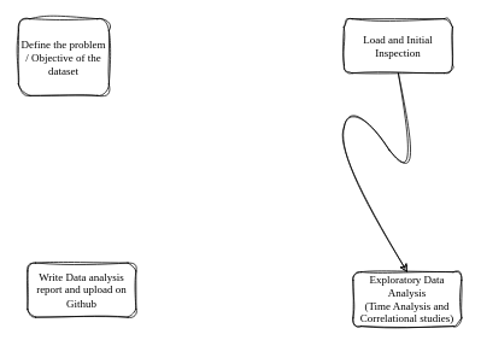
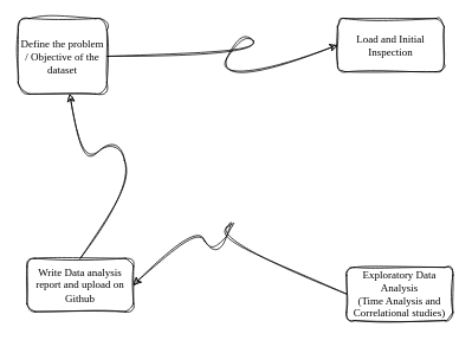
  <mxCell id="0" />
  <mxCell id="1" parent="0" />
  <mxCell id="2" value="Define the problem / Objective of the dataset" style="rounded=1;whiteSpace=wrap;html=1;sketch=1;hachureGap=4;jiggle=2;curveFitting=1;fontFamily=Architects Daughter;fontSource=https%3A%2F%2Ffonts.googleapis.com%2Fcss%3Ffamily%3DArchitects%2BDaughter;" parent="1" vertex="1"><mxGeometry x="20" y="20" width="100" height="85" as="geometry" /></mxCell>
  <mxCell id="3" value="Load and Initial Inspection" style="rounded=1;whiteSpace=wrap;html=1;sketch=1;hachureGap=4;jiggle=2;curveFitting=1;fontFamily=Architects Daughter;fontSource=https%3A%2F%2Ffonts.googleapis.com%2Fcss%3Ffamily%3DArchitects%2BDaughter;" parent="1" vertex="1"><mxGeometry x="380" y="20" width="120" height="60" as="geometry" /></mxCell>
  <mxCell id="4" value="&lt;div&gt;Write Data analysis report and upload on Github&lt;/div&gt;" style="rounded=1;whiteSpace=wrap;html=1;sketch=1;hachureGap=4;jiggle=2;curveFitting=1;fontFamily=Architects Daughter;fontSource=https%3A%2F%2Ffonts.googleapis.com%2Fcss%3Ffamily%3DArchitects%2BDaughter;" parent="1" vertex="1"><mxGeometry x="30" y="290" width="120" height="60" as="geometry" /></mxCell>
  <mxCell id="5" value="Exploratory Data Analysis&lt;div&gt;(Time Analysis and Correlational studies)&lt;/div&gt;" style="rounded=1;whiteSpace=wrap;html=1;sketch=1;hachureGap=4;jiggle=2;curveFitting=1;fontFamily=Architects Daughter;fontSource=https%3A%2F%2Ffonts.googleapis.com%2Fcss%3Ffamily%3DArchitects%2BDaughter;" parent="1" vertex="1"><mxGeometry x="390" y="300" width="120" height="60" as="geometry" /></mxCell>
- <mxCell id="8" value="" style="curved=1;endArrow=classic;html=1;rounded=0;sketch=1;hachureGap=4;jiggle=2;curveFitting=1;fontFamily=Architects Daughter;fontSource=https%3A%2F%2Ffonts.googleapis.com%2Fcss%3Ffamily%3DArchitects%2BDaughter;exitX=0.5;exitY=1;exitDx=0;exitDy=0;entryX=0.5;entryY=0;entryDx=0;entryDy=0;" parent="1" source="3" target="5" edge="1"><mxGeometry width="50" height="50" relative="1" as="geometry"><mxPoint x="140" y="130" as="sourcePoint" /><mxPoint x="380" y="130" as="targetPoint" /><Array as="points"><mxPoint x="470" y="220" /><mxPoint x="390" y="110" /><mxPoint x="370" y="170" /></Array></mxGeometry></mxCell>
+ <mxCell id="6" value="" style="curved=1;endArrow=classic;html=1;rounded=0;sketch=1;hachureGap=4;jiggle=2;curveFitting=1;fontFamily=Architects Daughter;fontSource=https%3A%2F%2Ffonts.googleapis.com%2Fcss%3Ffamily%3DArchitects%2BDaughter;exitX=1;exitY=0.5;exitDx=0;exitDy=0;entryX=0;entryY=0.5;entryDx=0;entryDy=0;" parent="1" source="2" target="3" edge="1"><mxGeometry width="50" height="50" relative="1" as="geometry"><mxPoint x="280" y="220" as="sourcePoint" /><mxPoint x="330" y="170" as="targetPoint" /><Array as="points"><mxPoint x="300" y="60" /><mxPoint x="270" y="30" /><mxPoint x="240" y="100" /></Array></mxGeometry></mxCell>
+ <mxCell id="7" value="" style="curved=1;endArrow=classic;html=1;rounded=0;sketch=1;hachureGap=4;jiggle=2;curveFitting=1;fontFamily=Architects Daughter;fontSource=https%3A%2F%2Ffonts.googleapis.com%2Fcss%3Ffamily%3DArchitects%2BDaughter;exitX=0;exitY=0.5;exitDx=0;exitDy=0;entryX=1;entryY=0.5;entryDx=0;entryDy=0;" parent="1" source="5" target="4" edge="1"><mxGeometry width="50" height="50" relative="1" as="geometry"><mxPoint x="120" y="200" as="sourcePoint" /><mxPoint x="360" y="200" as="targetPoint" /><Array as="points"><mxPoint x="240" y="270" /><mxPoint x="270" y="240" /><mxPoint x="240" y="290" /><mxPoint x="220" y="250" /></Array></mxGeometry></mxCell>
+ <mxCell id="9" value="" style="curved=1;endArrow=classic;html=1;rounded=0;sketch=1;hachureGap=4;jiggle=2;curveFitting=1;fontFamily=Architects Daughter;fontSource=https%3A%2F%2Ffonts.googleapis.com%2Fcss%3Ffamily%3DArchitects%2BDaughter;exitX=0.5;exitY=0;exitDx=0;exitDy=0;entryX=0.583;entryY=1;entryDx=0;entryDy=0;entryPerimeter=0;" parent="1" source="4" target="2" edge="1"><mxGeometry width="50" height="50" relative="1" as="geometry"><mxPoint x="250" y="80" as="sourcePoint" /><mxPoint x="270" y="290" as="targetPoint" /><Array as="points"><mxPoint x="150" y="210" /><mxPoint x="130" y="150" /><mxPoint x="90" y="190" /></Array></mxGeometry></mxCell>
